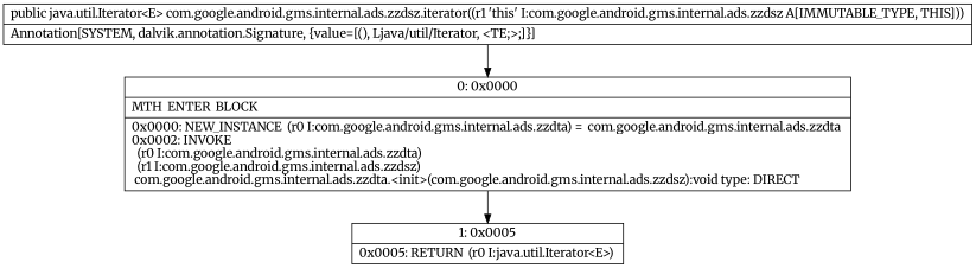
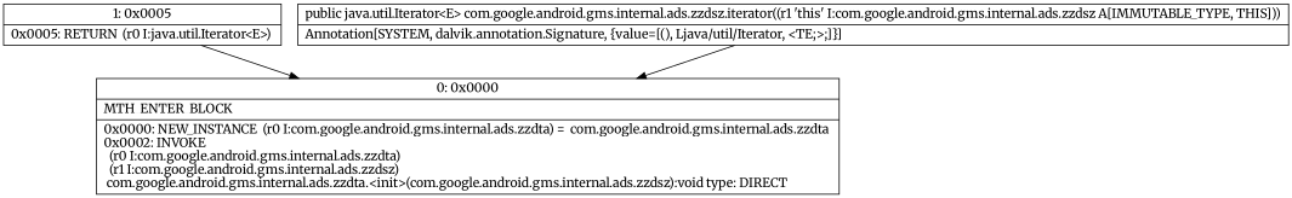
  digraph {
    fontname=Merriweather
    node [shape=record fontname=Merriweather]
    edge [fontname=Merriweather]
    n1 [label="{0\:\ 0x0000|MTH_ENTER_BLOCK\l|0x0000: NEW_INSTANCE  (r0 I:com.google.android.gms.internal.ads.zzdta) =  com.google.android.gms.internal.ads.zzdta \l0x0002: INVOKE  \l  (r0 I:com.google.android.gms.internal.ads.zzdta)\l  (r1 I:com.google.android.gms.internal.ads.zzdsz)\l com.google.android.gms.internal.ads.zzdta.\<init\>(com.google.android.gms.internal.ads.zzdsz):void type: DIRECT \l}"]
    n2 [label="{1\:\ 0x0005|0x0005: RETURN  (r0 I:java.util.Iterator\<E\>) \l}"]
    n3 [label="{public java.util.Iterator\<E\> com.google.android.gms.internal.ads.zzdsz.iterator((r1 'this' I:com.google.android.gms.internal.ads.zzdsz A[IMMUTABLE_TYPE, THIS]))  | Annotation[SYSTEM, dalvik.annotation.Signature, \{value=[(), Ljava\/util\/Iterator, \<TE;\>;]\}]\l}"]
-   n1 -> n2
+   n2 -> n1
    n3 -> n1
  }
